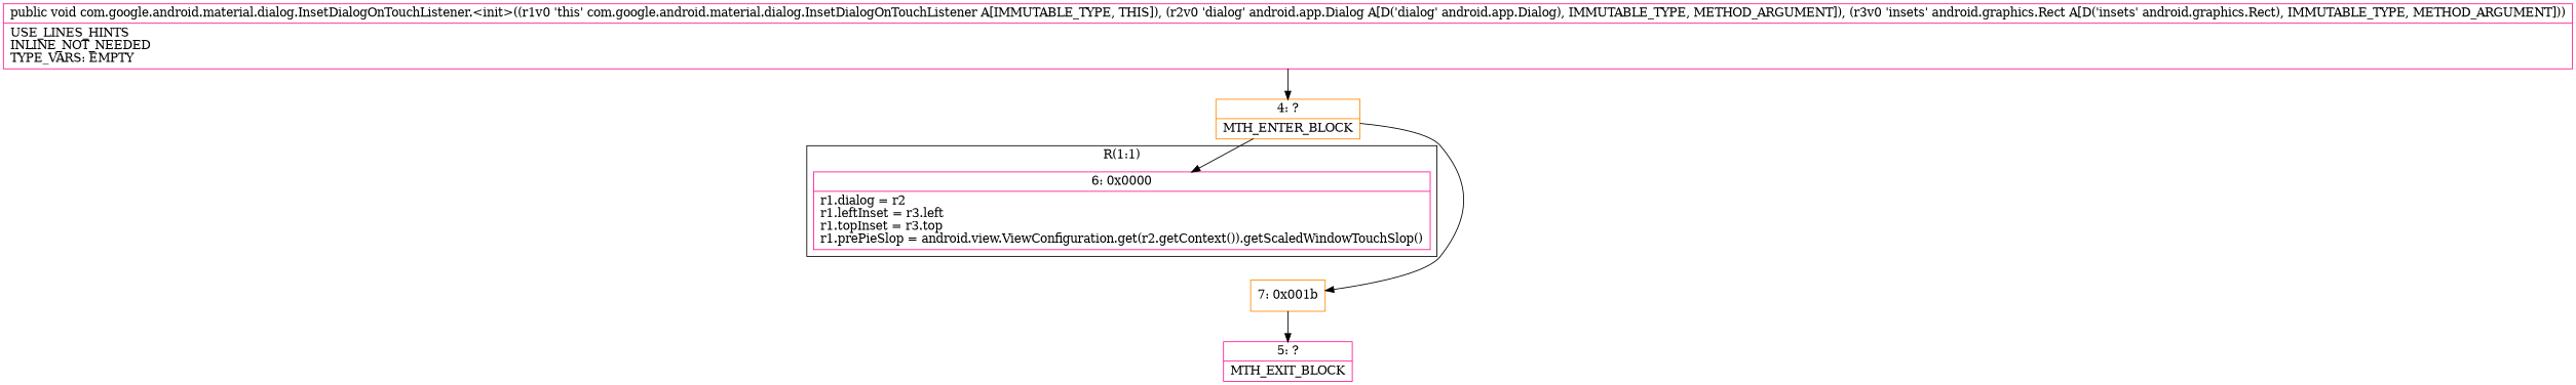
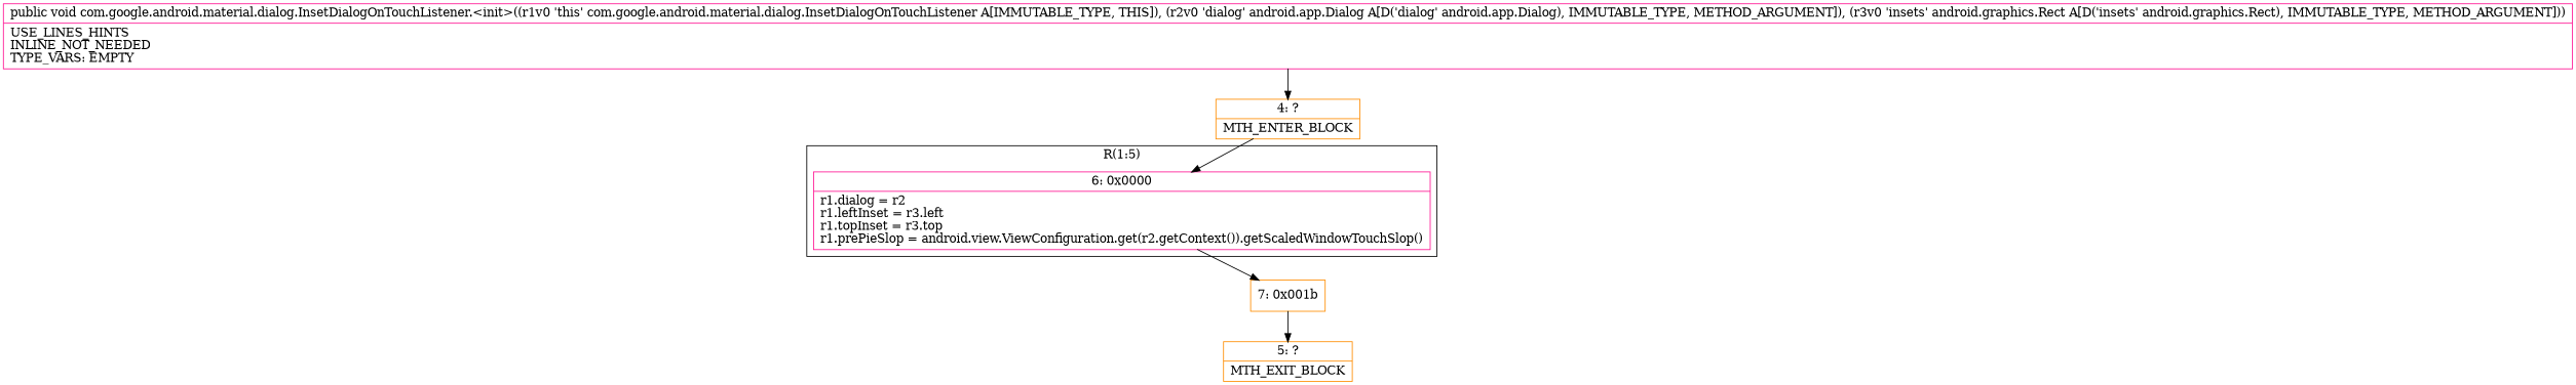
  digraph {
    node [color=deeppink shape=record]
    n1 [label="{6\:\ 0x0000|r1.dialog = r2\lr1.leftInset = r3.left\lr1.topInset = r3.top\lr1.prePieSlop = android.view.ViewConfiguration.get(r2.getContext()).getScaledWindowTouchSlop()\l}"]
    n2 [color=darkorange label="{7\:\ 0x001b}"]
-   n3 [label="{5\:\ ?|MTH_EXIT_BLOCK\l}"]
+   n3 [color=darkorange label="{5\:\ ?|MTH_EXIT_BLOCK\l}"]
    n4 [color=darkorange label="{4\:\ ?|MTH_ENTER_BLOCK\l}"]
    n5 [label="{public void com.google.android.material.dialog.InsetDialogOnTouchListener.\<init\>((r1v0 'this' com.google.android.material.dialog.InsetDialogOnTouchListener A[IMMUTABLE_TYPE, THIS]), (r2v0 'dialog' android.app.Dialog A[D('dialog' android.app.Dialog), IMMUTABLE_TYPE, METHOD_ARGUMENT]), (r3v0 'insets' android.graphics.Rect A[D('insets' android.graphics.Rect), IMMUTABLE_TYPE, METHOD_ARGUMENT]))  | USE_LINES_HINTS\lINLINE_NOT_NEEDED\lTYPE_VARS: EMPTY\l}"]
    subgraph cluster_1 {
-     label="R(1:1)"
+     label="R(1:5)"
      n1
    }
-   n4 -> n2
+   n1 -> n2
    n2 -> n3
    n4 -> n1
    n5 -> n4
  }
